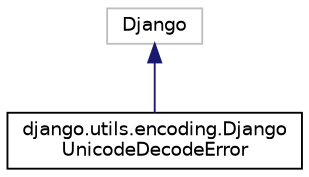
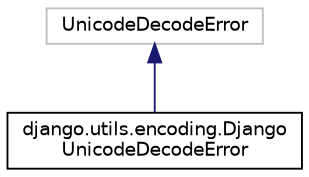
  digraph {
    rankdir=TB
    node [fillcolor=white fontname=Helvetica fontsize=10 shape=record style=filled]
-   n1 [color=grey75 height=0.2 label=Django width=0.4]
+   n1 [color=grey75 height=0.2 label=UnicodeDecodeError width=0.4]
    n2 [color=black height=0.2 label="django.utils.encoding.Django\lUnicodeDecodeError" width=0.4]
    n1 -> n2 [color=midnightblue dir=back fontname=Helvetica fontsize=10 labelfontname=Helvetica labelfontsize=10 style=solid]
  }
